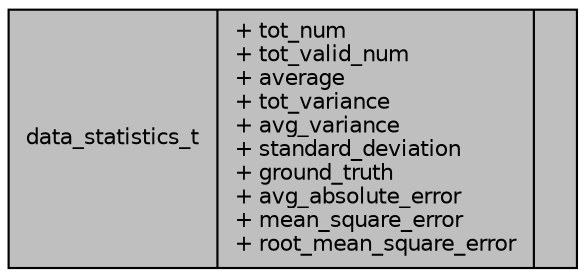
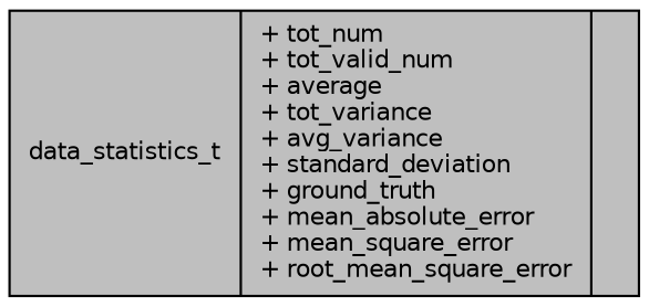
  digraph {
    rankdir=LR
-   n1 [color=black fillcolor=grey75 fontcolor=black fontname=Helvetica fontsize=10 height=0.2 label="{data_statistics_t\n|+ tot_num\l+ tot_valid_num\l+ average\l+ tot_variance\l+ avg_variance\l+ standard_deviation\l+ ground_truth\l+ avg_absolute_error\l+ mean_square_error\l+ root_mean_square_error\l|}" shape=record style=filled width=0.4]
+   n1 [color=black fillcolor=grey75 fontcolor=black fontname=Helvetica fontsize=10 height=0.2 label="{data_statistics_t\n|+ tot_num\l+ tot_valid_num\l+ average\l+ tot_variance\l+ avg_variance\l+ standard_deviation\l+ ground_truth\l+ mean_absolute_error\l+ mean_square_error\l+ root_mean_square_error\l|}" shape=record style=filled width=0.4]
  }
